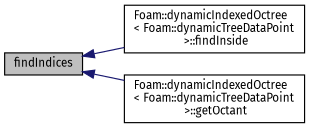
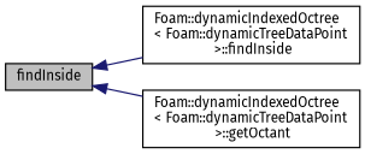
  digraph {
    rankdir=LR
    fontname="Fira Sans"
    node [color=black fontname="Fira Sans" fontsize=10 shape=record]
    edge [color=midnightblue dir=back fontname="Fira Sans" fontsize=10 labelfontname=FreeSans labelfontsize=10 style=solid]
-   n1 [fillcolor=grey75 fontcolor=black height=0.2 label=findIndices style=filled width=0.4]
+   n1 [fillcolor=grey75 fontcolor=black height=0.2 label=findInside style=filled width=0.4]
    n2 [height=0.2 label="Foam::dynamicIndexedOctree\l\< Foam::dynamicTreeDataPoint\l \>::findInside" width=0.4]
    n3 [height=0.2 label="Foam::dynamicIndexedOctree\l\< Foam::dynamicTreeDataPoint\l \>::getOctant" width=0.4]
    n1 -> n2
    n1 -> n3
  }
